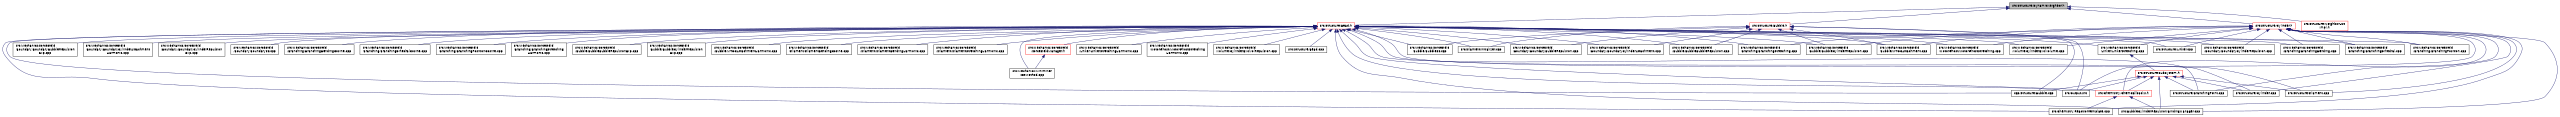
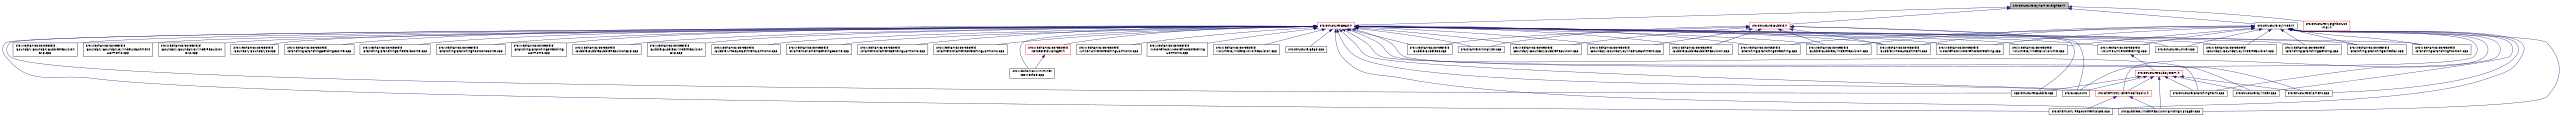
  digraph {
    node [color=black fillcolor=white fontname=Helvetica fontsize=10 shape=record style=filled]
    edge [color=midnightblue dir=back fontname=Helvetica fontsize=10 labelfontname=Helvetica labelfontsize=10 style=solid]
    n1 [fillcolor=grey75 fontcolor=black height=0.2 label="src/Structure/DynamicNeighbor.h" width=0.4]
    n2 [color=red height=0.2 label="src/Structure/Bead.h" width=0.4]
-   n3 [color=red height=0.2 label="src/Structure/Cylinder.h" width=0.4]
+   n3 [height=0.2 label="src/Structure/Cylinder.h" width=0.4]
    n4 [color=red height=0.2 label="src/Structure/Bubble.h" width=0.4]
    n5 [color=red height=0.2 label="src/Structure/NeighborList\lImpl.h" width=0.4]
    n6 [height=0.2 label="src/BubbleCylinderRepulsion/BindingManager.cpp" width=0.4]
    n7 [color=red height=0.2 label="src/Chemistry/ChemCallbacks.h" width=0.4]
    n8 [height=0.2 label="src/Chemistry/ReactionTemplate.cpp" width=0.4]
    n9 [height=0.2 label="src/FilamentInitializer.cpp" width=0.4]
    n10 [height=0.2 label="src/Mechanics/ForceField\l/Boundary/BoundaryBubbleRepulsion.cpp" width=0.4]
    n11 [height=0.2 label="src/Mechanics/ForceField\l/Boundary/BoundaryBubbleRepulsion\lExp.cpp" width=0.4]
    n12 [height=0.2 label="src/Mechanics/ForceField\l/Boundary/BoundaryCylinderAttachment.cpp" width=0.4]
    n13 [height=0.2 label="src/Mechanics/ForceField\l/Boundary/BoundaryCylinderAttachment\lHarmonic.cpp" width=0.4]
    n14 [height=0.2 label="src/Mechanics/ForceField\l/Boundary/BoundaryCylinderRepulsion.cpp" width=0.4]
    n15 [height=0.2 label="src/Mechanics/ForceField\l/Boundary/BoundaryCylinderRepulsion\lExp.cpp" width=0.4]
    n16 [height=0.2 label="src/Mechanics/ForceField\l/Boundary/BoundaryFF.cpp" width=0.4]
    n17 [height=0.2 label="src/Mechanics/ForceField\l/Branching/BranchingBending.cpp" width=0.4]
    n18 [height=0.2 label="src/Mechanics/ForceField\l/Branching/BranchingBendingCosine.cpp" width=0.4]
    n19 [height=0.2 label="src/Mechanics/ForceField\l/Branching/BranchingDihedral.cpp" width=0.4]
    n20 [height=0.2 label="src/Mechanics/ForceField\l/Branching/BranchingDihedralCosine.cpp" width=0.4]
    n21 [height=0.2 label="src/Mechanics/ForceField\l/Branching/BranchingPosition.cpp" width=0.4]
    n22 [height=0.2 label="src/Mechanics/ForceField\l/Branching/BranchingPositionCosine.cpp" width=0.4]
    n23 [height=0.2 label="src/Mechanics/ForceField\l/Branching/BranchingStretching.cpp" width=0.4]
    n24 [height=0.2 label="src/Mechanics/ForceField\l/Branching/BranchingStretching\lHarmonic.cpp" width=0.4]
    n25 [height=0.2 label="src/Mechanics/ForceField\l/Bubble/BubbleBubbleRepulsion.cpp" width=0.4]
    n26 [height=0.2 label="src/Mechanics/ForceField\l/Bubble/BubbleBubbleRepulsionExp.cpp" width=0.4]
    n27 [height=0.2 label="src/Mechanics/ForceField\l/Bubble/BubbleCylinderRepulsion.cpp" width=0.4]
    n28 [height=0.2 label="src/Mechanics/ForceField\l/Bubble/BubbleCylinderRepulsion\lExp.cpp" width=0.4]
    n29 [height=0.2 label="src/Mechanics/ForceField\l/Bubble/BubbleFF.cpp" width=0.4]
    n30 [height=0.2 label="src/Mechanics/ForceField\l/Bubble/MTOCAttachment.cpp" width=0.4]
    n31 [height=0.2 label="src/Mechanics/ForceField\l/Bubble/MTOCAttachmentHarmonic.cpp" width=0.4]
    n32 [height=0.2 label="src/Mechanics/ForceField\l/Filament/FilamentBendingCosine.cpp" width=0.4]
    n33 [height=0.2 label="src/Mechanics/ForceField\l/Filament/FilamentBendingHarmonic.cpp" width=0.4]
    n34 [height=0.2 label="src/Mechanics/ForceField\l/Filament/FilamentStretchingHarmonic.cpp" width=0.4]
    n35 [color=red height=0.2 label="src/Mechanics/ForceField\l/ForceFieldManager.h" width=0.4]
    n36 [height=0.2 label="src/Mechanics/Minimizer\l/CGMethod.cpp" width=0.4]
-   n37 [height=0.2 label="src/Mechanics/ForceField\l/Linker/LinkerStretching.cpp" width=0.4]
+   n37 [height=0.2 label="src/Mechanics/ForceField\l/Volume/LinkerStretching.cpp" width=0.4]
    n38 [height=0.2 label="src/Mechanics/ForceField\l/Linker/LinkerStretchingHarmonic.cpp" width=0.4]
    n39 [height=0.2 label="src/Mechanics/ForceField\l/MotorGhost/MotorGhostStretching.cpp" width=0.4]
    n40 [height=0.2 label="src/Mechanics/ForceField\l/MotorGhost/MotorGhostStretching\lHarmonic.cpp" width=0.4]
    n41 [height=0.2 label="src/Mechanics/ForceField\l/Volume/CylinderExclVolRepulsion.cpp" width=0.4]
    n42 [height=0.2 label="src/Mechanics/ForceField\l/Volume/CylinderExclVolume.cpp" width=0.4]
    n43 [height=0.2 label="src/Output.src" width=0.4]
    n44 [height=0.2 label="src/Structure/Bead.cpp" width=0.4]
    n45 [height=0.2 label="src/Structure/BranchingPoint.cpp" width=0.4]
    n46 [height=0.2 label="cpp/Structure/Bubble.cpp" width=0.4]
    n47 [height=0.2 label="src/Structure/Cylinder.cpp" width=0.4]
    n48 [height=0.2 label="src/Structure/Filament.cpp" width=0.4]
    n49 [height=0.2 label="src/Structure/Linker.cpp" width=0.4]
    n50 [color=red height=0.2 label="src/Structure/SubSystem.h" width=0.4]
    n1 -> n2
    n1 -> n3
    n1 -> n4
    n1 -> n5
    n2 -> n6
    n2 -> n7
    n2 -> n8
    n2 -> n9
    n2 -> n10
    n2 -> n11
    n2 -> n12
    n2 -> n13
    n2 -> n14
    n2 -> n15
    n2 -> n16
    n2 -> n17
    n2 -> n18
    n2 -> n19
    n2 -> n20
    n2 -> n21
    n2 -> n22
    n2 -> n23
    n2 -> n24
    n2 -> n25
    n2 -> n26
    n2 -> n27
    n2 -> n28
    n2 -> n29
    n2 -> n30
    n2 -> n31
    n2 -> n32
    n2 -> n33
    n2 -> n34
    n2 -> n35
    n2 -> n36
    n2 -> n37
    n2 -> n38
    n2 -> n39
    n2 -> n40
    n2 -> n41
    n2 -> n42
    n2 -> n43
    n2 -> n44
    n2 -> n45
    n2 -> n46
    n2 -> n47
    n2 -> n48
    n2 -> n49
    n3 -> n6
    n3 -> n7
    n3 -> n8
    n3 -> n14
    n3 -> n17
    n3 -> n19
    n3 -> n21
    n3 -> n23
    n3 -> n27
    n3 -> n30
    n3 -> n37
    n3 -> n39
    n3 -> n42
    n3 -> n43
    n3 -> n45
    n3 -> n47
    n3 -> n48
    n3 -> n49
    n4 -> n9
    n4 -> n10
    n4 -> n12
    n4 -> n25
    n4 -> n27
    n4 -> n29
    n4 -> n30
    n4 -> n43
    n4 -> n46
    n7 -> n6
    n7 -> n8
    n35 -> n36
    n37 -> n50
    n50 -> n6
    n50 -> n7
    n50 -> n43
    n50 -> n45
    n50 -> n46
    n50 -> n47
    n50 -> n48
  }
